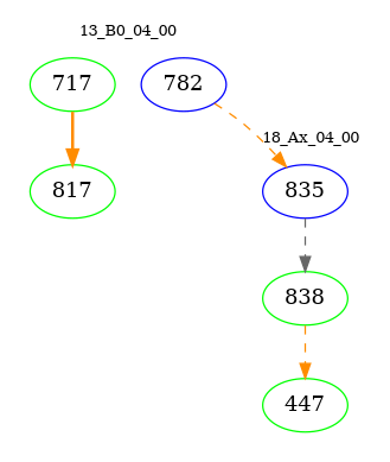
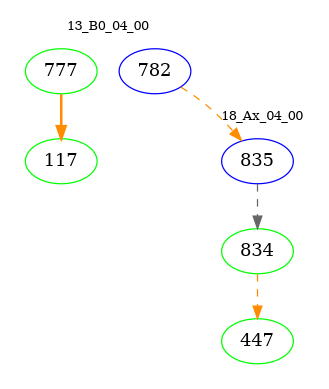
  digraph {
    node [color=green]
    edge [color=darkorange style=dashed]
    n1 [color=blue label=835]
-   n2 [label=838]
+   n2 [label=834]
    n3 [label=447]
    n4 [color=blue label=782]
-   n5 [label=717]
-   n6 [label=817]
+   n5 [label=777]
+   n6 [label=117]
    subgraph cluster_1 {
      color=white
      fontsize=10
      label="18_Ax_04_00"
      n1
      n2
      n3
    }
    subgraph cluster_2 {
      color=white
      fontsize=10
      label="13_B0_04_00"
      n4
      n5
      n6
    }
    n1 -> n2 [color=gray40]
    n2 -> n3
    n4 -> n1
    n5 -> n6 [style=bold]
  }
